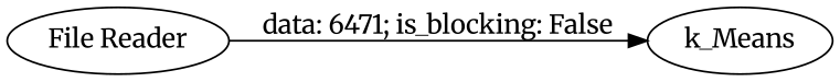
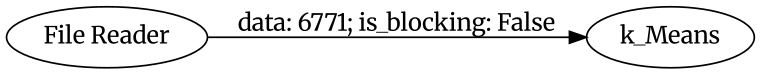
  digraph {
    rankdir=LR
    fontname=Merriweather
    node [fontname=Merriweather]
    n1 [label="File Reader"]
    n2 [label=k_Means]
-   n1 -> n2 [label="data: 6471; is_blocking: False" fontname=Merriweather]
+   n1 -> n2 [label="data: 6771; is_blocking: False" fontname=Merriweather]
  }
